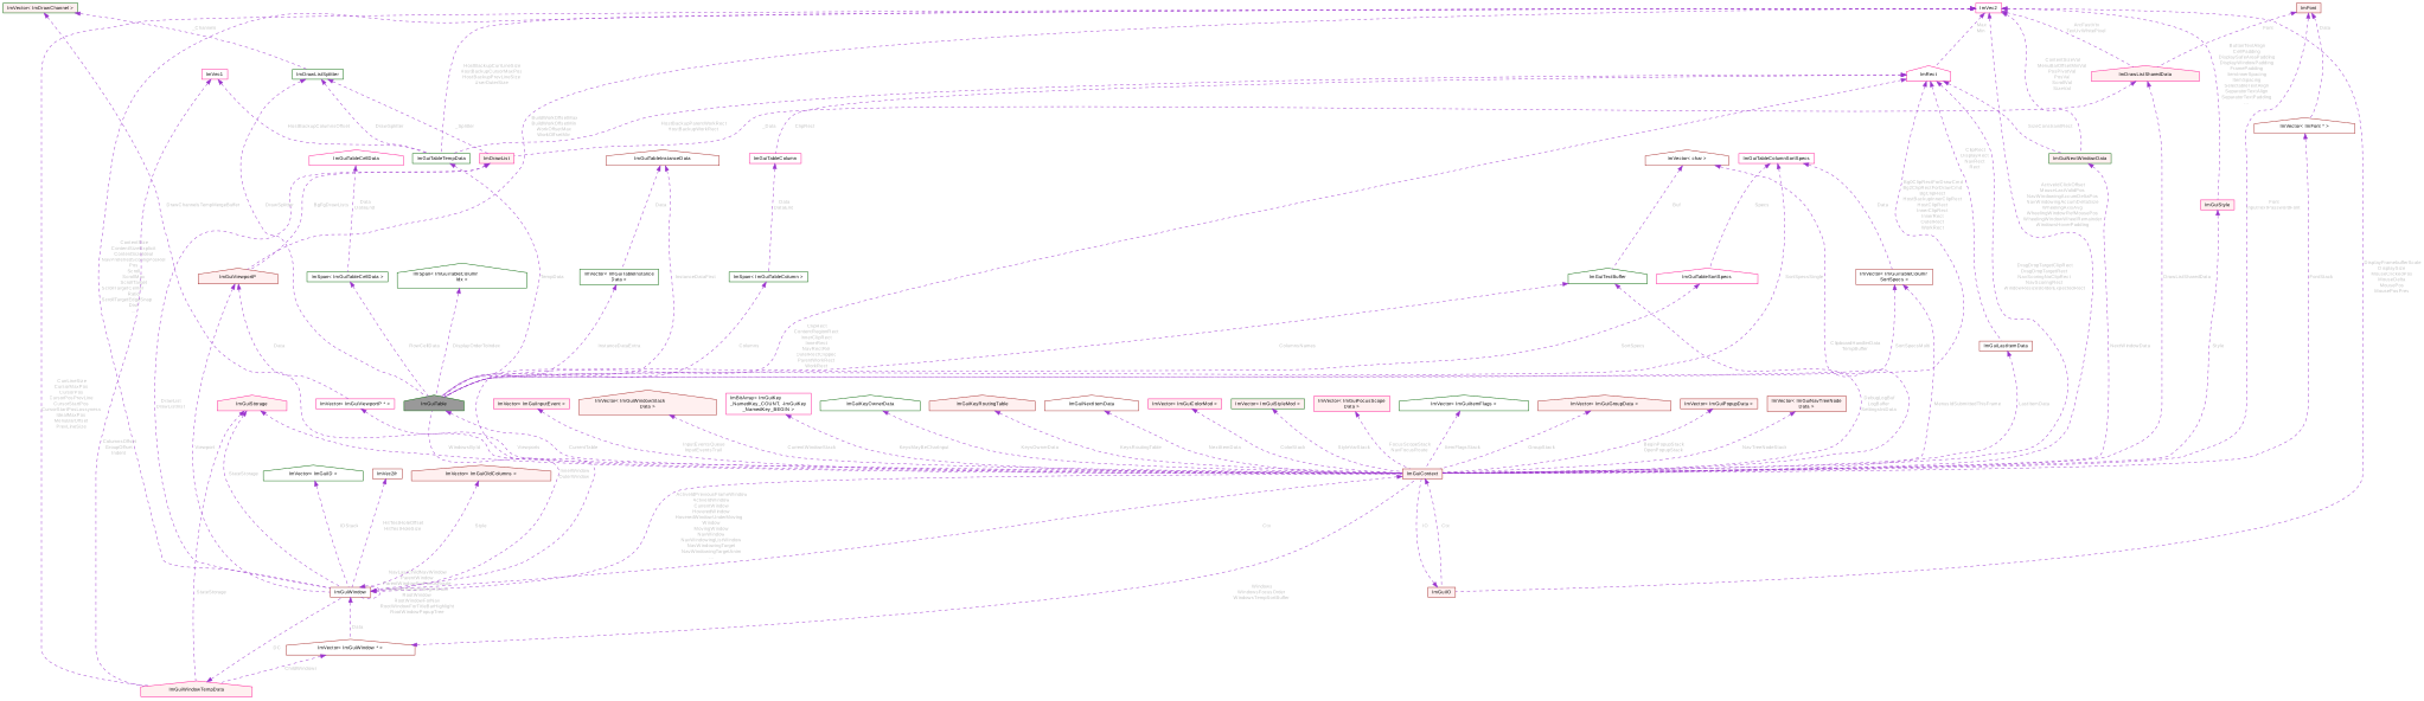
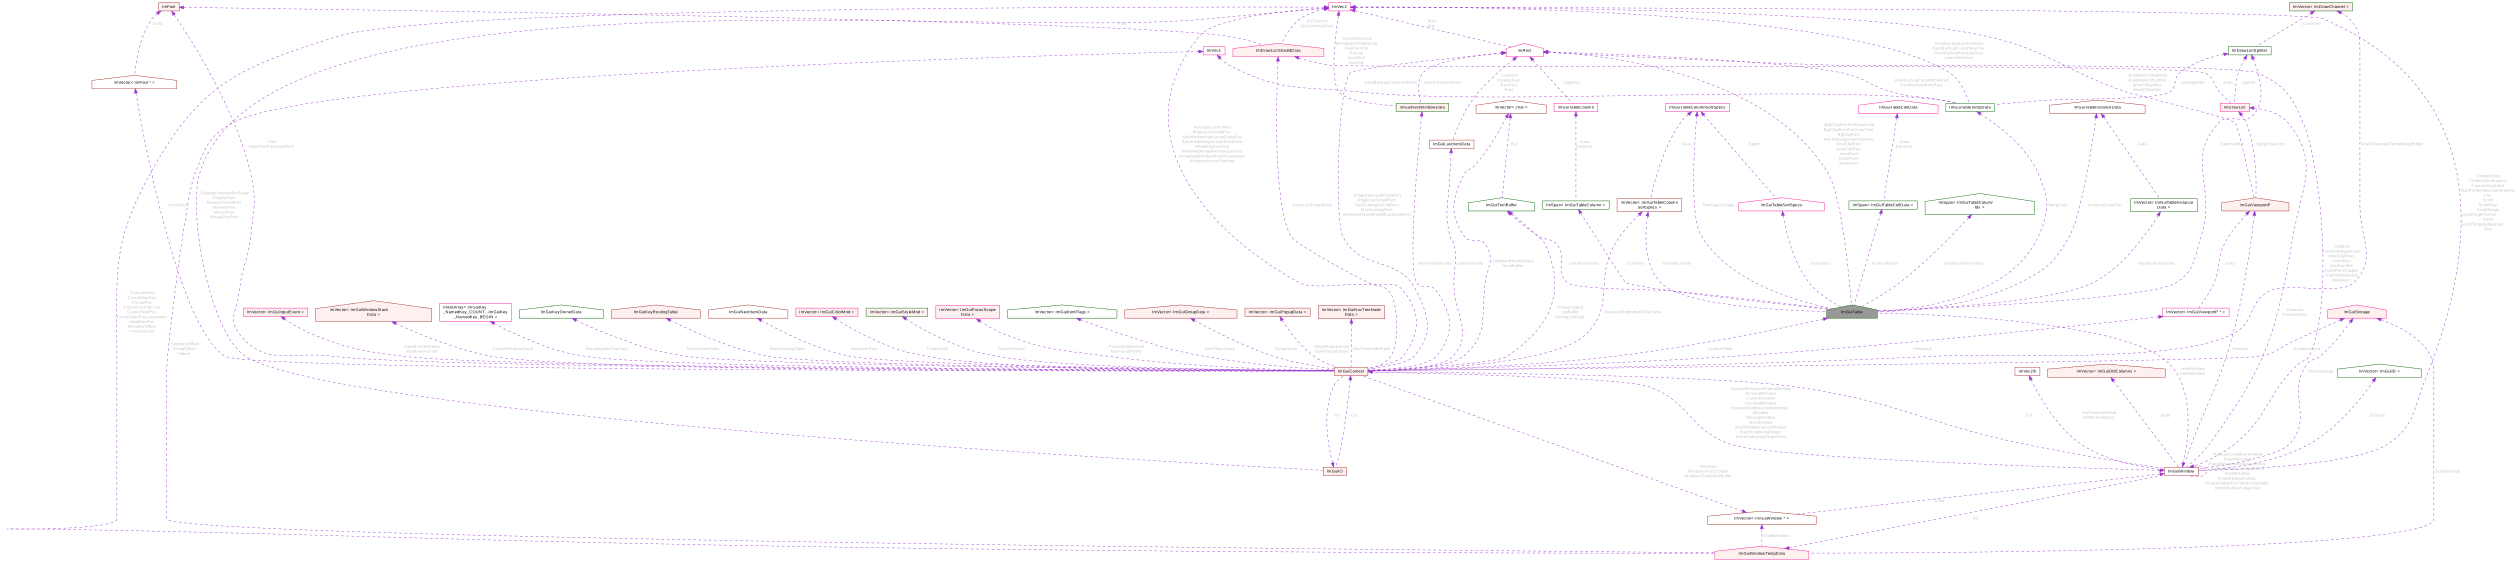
  digraph {
    fontname="Liberation Sans"
    rankdir=TB
    node [color=brown fillcolor=white fontname="Liberation Sans" fontsize=10 shape=box style=filled]
    edge [color=darkorchid3 dir=back fontcolor=grey fontname="Liberation Sans" fontsize=10 labelfontname=Helvetica labelfontsize=10 style=dashed]
    n1 [color=darkgreen fillcolor=grey60 fontcolor=black height=0.2 label=ImGuiTable shape=house width=0.4]
    n2 [fillcolor="#FFF0F0" height=0.2 label=ImGuiContext width=0.4]
    n3 [height=0.2 label=ImGuiWindow width=0.4]
    n4 [fillcolor="#FFF0F0" height=0.2 label=ImGuiIO width=0.4]
    n5 [color=darkgreen height=0.2 label=ImGuiTableTempData width=0.4]
    n6 [color=deeppink height=0.2 label=ImVec2 width=0.4]
    n7 [color=deeppink height=0.2 label=ImRect shape=house width=0.4]
-   n8 [color=deeppink fillcolor="#FFF0F0" height=0.2 label=ImGuiStyle width=0.4]
    n9 [color=deeppink fillcolor="#FFF0F0" height=0.2 label=ImDrawListSharedData shape=house width=0.4]
    n10 [color=darkgreen fillcolor="#FFF0F0" height=0.2 label=ImGuiNextWindowData width=0.4]
    n11 [fillcolor="#FFF0F0" height=0.2 label=ImGuiViewportP shape=house width=0.4]
    n12 [color=deeppink fillcolor="#FFF0F0" height=0.2 label=ImGuiWindowTempData shape=house width=0.4]
    n13 [color=deeppink height=0.2 label=ImGuiTableColumn width=0.4]
    n14 [height=0.2 label=ImGuiLastItemData width=0.4]
    n15 [height=0.2 label="ImVector\< ImGuiWindow * \>" shape=house width=0.4]
    n16 [color=deeppink fillcolor="#FFF0F0" height=0.2 label=ImDrawList width=0.4]
    n17 [color=deeppink height=0.2 label="ImVector\< ImGuiViewportP * \>" width=0.4]
    n18 [color=darkgreen height=0.2 label=ImDrawListSplitter width=0.4]
    n19 [color=darkgreen fillcolor="#FFF0F0" height=0.2 label="ImVector\< ImDrawChannel \>" width=0.4]
    n20 [color=darkgreen height=0.2 label="ImSpan\< ImGuiTableColumn \>" width=0.4]
    n21 [color=deeppink height=0.2 label=ImVec1 width=0.4]
    n22 [color=darkgreen height=0.2 label="ImSpan\< ImGuiTableColumn\lIdx \>" shape=house width=0.4]
    n23 [color=darkgreen height=0.2 label="ImSpan\< ImGuiTableCellData \>" width=0.4]
    n24 [color=deeppink height=0.2 label=ImGuiTableCellData shape=house width=0.4]
    n25 [fillcolor="#FFF0F0" height=0.2 label=ImFont width=0.4]
    n26 [height=0.2 label="ImVector\< ImFont * \>" shape=house width=0.4]
    n27 [color=deeppink fillcolor="#FFF0F0" height=0.2 label="ImVector\< ImGuiInputEvent \>" width=0.4]
    n28 [fillcolor="#FFF0F0" height=0.2 label="ImVector\< ImGuiWindowStack\lData \>" shape=house width=0.4]
    n29 [color=deeppink fillcolor="#FFF0F0" height=0.2 label=ImGuiStorage shape=house width=0.4]
    n30 [color=deeppink height=0.2 label="ImBitArray\< ImGuiKey\l_NamedKey_COUNT, -ImGuiKey\l_NamedKey_BEGIN \>" width=0.4]
    n31 [color=darkgreen height=0.2 label=ImGuiKeyOwnerData shape=house width=0.4]
    n32 [fillcolor="#FFF0F0" height=0.2 label=ImGuiKeyRoutingTable shape=house width=0.4]
    n33 [height=0.2 label=ImGuiNextItemData shape=house width=0.4]
    n34 [color=deeppink fillcolor="#FFF0F0" height=0.2 label="ImVector\< ImGuiColorMod \>" width=0.4]
    n35 [color=darkgreen fillcolor="#FFF0F0" height=0.2 label="ImVector\< ImGuiStyleMod \>" width=0.4]
    n36 [color=deeppink fillcolor="#FFF0F0" height=0.2 label="ImVector\< ImGuiFocusScope\lData \>" width=0.4]
    n37 [color=darkgreen height=0.2 label="ImVector\< ImGuiItemFlags \>" shape=house width=0.4]
    n38 [fillcolor="#FFF0F0" height=0.2 label="ImVector\< ImGuiGroupData \>" shape=house width=0.4]
    n39 [fillcolor="#FFF0F0" height=0.2 label="ImVector\< ImGuiPopupData \>" width=0.4]
    n40 [fillcolor="#FFF0F0" height=0.2 label="ImVector\< ImGuiNavTreeNode\lData \>" width=0.4]
    n41 [height=0.2 label="ImVector\< char \>" shape=house width=0.4]
    n42 [color=darkgreen height=0.2 label=ImGuiTextBuffer shape=house width=0.4]
    n43 [color=darkgreen height=0.2 label="ImVector\< ImGuiID \>" shape=house width=0.4]
    n44 [height=0.2 label=ImVec2ih width=0.4]
    n45 [fillcolor="#FFF0F0" height=0.2 label="ImVector\< ImGuiOldColumns \>" shape=house width=0.4]
    n46 [height=0.2 label=ImGuiTableInstanceData shape=house width=0.4]
    n47 [color=darkgreen height=0.2 label="ImVector\< ImGuiTableInstance\lData \>" width=0.4]
    n48 [color=deeppink height=0.2 label=ImGuiTableColumnSortSpecs width=0.4]
    n49 [height=0.2 label="ImVector\< ImGuiTableColumn\lSortSpecs \>" width=0.4]
    n50 [color=deeppink height=0.2 label=ImGuiTableSortSpecs shape=house width=0.4]
    n1 -> n2 [label=" CurrentTable"]
    n2 -> n3 [label=" Ctx"]
    n2 -> n4 [label=" Ctx"]
    n3 -> n1 [label=" InnerWindow\nOuterWindow"]
    n3 -> n2 [label=" ActiveIdPreviousFrameWindow\nActiveIdWindow\nCurrentWindow\nHoveredWindow\nHoveredWindowUnderMoving\lWindow\nMovingWindow\nNavWindow\nNavWindowingListWindow\nNavWindowingTarget\nNavWindowingTargetAnim\n..."]
    n3 -> n3 [label=" NavLastChildNavWindow\nParentWindow\nParentWindowForFocusRoute\nParentWindowInBeginStack\nRootWindow\nRootWindowForNav\nRootWindowForTitleBarHighlight\nRootWindowPopupTree"]
    n3 -> n15 [label=" Data"]
    n4 -> n2 [label=" IO"]
    n5 -> n1 [label=" TempData"]
    n6 -> n2 [label=" ActiveIdClickOffset\nMouseLastValidPos\nNavWindowingAccumDeltaPos\nNavWindowingAccumDeltaSize\nWheelingAxisAvg\nWheelingWindowRefMousePos\nWheelingWindowWheelRemainder\nWindowsHoverPadding"]
    n6 -> n3 [label=" ContentSize\nContentSizeExplicit\nContentSizeIdeal\nNavPreferredScoringPosRel\nPos\nScroll\nScrollMax\nScrollTarget\nScrollTargetCenter\lRatio\nScrollTargetEdgeSnap\lDist\n..."]
    n6 -> n4 [label=" DisplayFramebufferScale\nDisplaySize\nMouseClickedPos\nMouseDelta\nMousePos\nMousePosPrev"]
    n6 -> n5 [label=" HostBackupCurrLineSize\nHostBackupCursorMaxPos\nHostBackupPrevLineSize\nUserOuterSize"]
    n6 -> n7 [label=" Max\nMin"]
-   n6 -> n8 [label=" ButtonTextAlign\nCellPadding\nDisplaySafeAreaPadding\nDisplayWindowPadding\nFramePadding\nItemInnerSpacing\nItemSpacing\nSelectableTextAlign\nSeparatorTextAlign\nSeparatorTextPadding\n..."]
    n6 -> n9 [label=" ArcFastVtx\nTexUvWhitePixel"]
    n6 -> n10 [label=" ContentSizeVal\nMenuBarOffsetMinVal\nPosPivotVal\nPosVal\nScrollVal\nSizeVal"]
    n6 -> n11 [label=" BuildWorkOffsetMax\nBuildWorkOffsetMin\nWorkOffsetMax\nWorkOffsetMin"]
    n6 -> n12 [label=" CurrLineSize\nCursorMaxPos\nCursorPos\nCursorPosPrevLine\nCursorStartPos\nCursorStartPosLossyness\nIdealMaxPos\nMenuBarOffset\nPrevLineSize"]
    n7 -> n1 [label=" Bg0ClipRectForDrawCmd\nBg2ClipRectForDrawCmd\nBgClipRect\nHostBackupInnerClipRect\nHostClipRect\nInnerClipRect\nInnerRect\nOuterRect\nWorkRect"]
    n7 -> n2 [label=" DragDropTargetClipRect\nDragDropTargetRect\nNavScoringNoClipRect\nNavScoringRect\nWindowResizeBorderExpectedRect"]
    n7 -> n3 [label=" ClipRect\nContentRegionRect\nInnerClipRect\nInnerRect\nNavRectRel\nOuterRectClipped\nParentWorkRect\nWorkRect"]
    n7 -> n5 [label=" HostBackupParentWorkRect\nHostBackupWorkRect"]
    n7 -> n10 [label=" SizeConstraintRect"]
    n7 -> n13 [label=" ClipRect"]
    n7 -> n14 [label=" ClipRect\nDisplayRect\nNavRect\nRect"]
-   n8 -> n2 [label=" Style"]
    n9 -> n2 [label=" DrawListSharedData"]
    n9 -> n16 [label=" _Data"]
    n10 -> n2 [label=" NextWindowData"]
    n11 -> n3 [label=" Viewport"]
    n11 -> n17 [label=" Data"]
    n12 -> n3 [label=" DC"]
    n13 -> n20 [label=" Data\nDataEnd"]
    n14 -> n2 [label=" LastItemData"]
    n15 -> n2 [label=" Windows\nWindowsFocusOrder\nWindowsTempSortBuffer"]
    n15 -> n12 [label=" ChildWindows"]
    n16 -> n3 [label=" DrawList\nDrawListInst"]
    n16 -> n11 [label=" BgFgDrawLists"]
    n17 -> n2 [label=" Viewports"]
    n18 -> n1 [label=" DrawSplitter"]
    n18 -> n5 [label=" DrawSplitter"]
    n18 -> n16 [label=" _Splitter"]
    n19 -> n2 [label=" DrawChannelsTempMergeBuffer"]
    n19 -> n18 [label=" _Channels"]
    n20 -> n1 [label=" Columns"]
    n21 -> n5 [label=" HostBackupColumnsOffset"]
    n21 -> n12 [label=" ColumnsOffset\nGroupOffset\nIndent"]
    n22 -> n1 [label=" DisplayOrderToIndex"]
    n23 -> n1 [label=" RowCellData"]
    n24 -> n23 [label=" Data\nDataEnd"]
    n25 -> n2 [label=" Font\nInputTextPasswordFont"]
    n25 -> n9 [label=" Font"]
    n25 -> n26 [label=" Data"]
    n26 -> n2 [label=" FontStack"]
    n27 -> n2 [label=" InputEventsQueue\nInputEventsTrail"]
    n28 -> n2 [label=" CurrentWindowStack"]
    n29 -> n2 [label=" WindowsById"]
    n29 -> n3 [label=" StateStorage"]
    n29 -> n12 [label=" StateStorage"]
    n30 -> n2 [label=" KeysMayBeCharInput"]
    n31 -> n2 [label=" KeysOwnerData"]
    n32 -> n2 [label=" KeysRoutingTable"]
    n33 -> n2 [label=" NextItemData"]
    n34 -> n2 [label=" ColorStack"]
    n35 -> n2 [label=" StyleVarStack"]
    n36 -> n2 [label=" FocusScopeStack\nNavFocusRoute"]
    n37 -> n2 [label=" ItemFlagsStack"]
    n38 -> n2 [label=" GroupStack"]
    n39 -> n2 [label=" BeginPopupStack\nOpenPopupStack"]
    n40 -> n2 [label=" NavTreeNodeStack"]
    n41 -> n2 [label=" ClipboardHandlerData\nTempBuffer"]
    n41 -> n42 [label=" Buf"]
    n42 -> n1 [label=" ColumnsNames"]
    n42 -> n2 [label=" DebugLogBuf\nLogBuffer\nSettingsIniData"]
    n43 -> n3 [label=" IDStack"]
    n44 -> n3 [label=" HitTestHoleOffset\nHitTestHoleSize"]
    n45 -> n3 [label=" Style"]
    n46 -> n1 [label=" InstanceDataFirst"]
    n46 -> n47 [label=" Data"]
    n47 -> n1 [label=" InstanceDataExtra"]
    n48 -> n1 [label=" SortSpecsSingle"]
    n48 -> n49 [label=" Data"]
    n48 -> n50 [label=" Specs"]
    n49 -> n1 [label=" SortSpecsMulti"]
    n49 -> n2 [label=" MenusIdSubmittedThisFrame"]
    n50 -> n1 [label=" SortSpecs"]
  }
